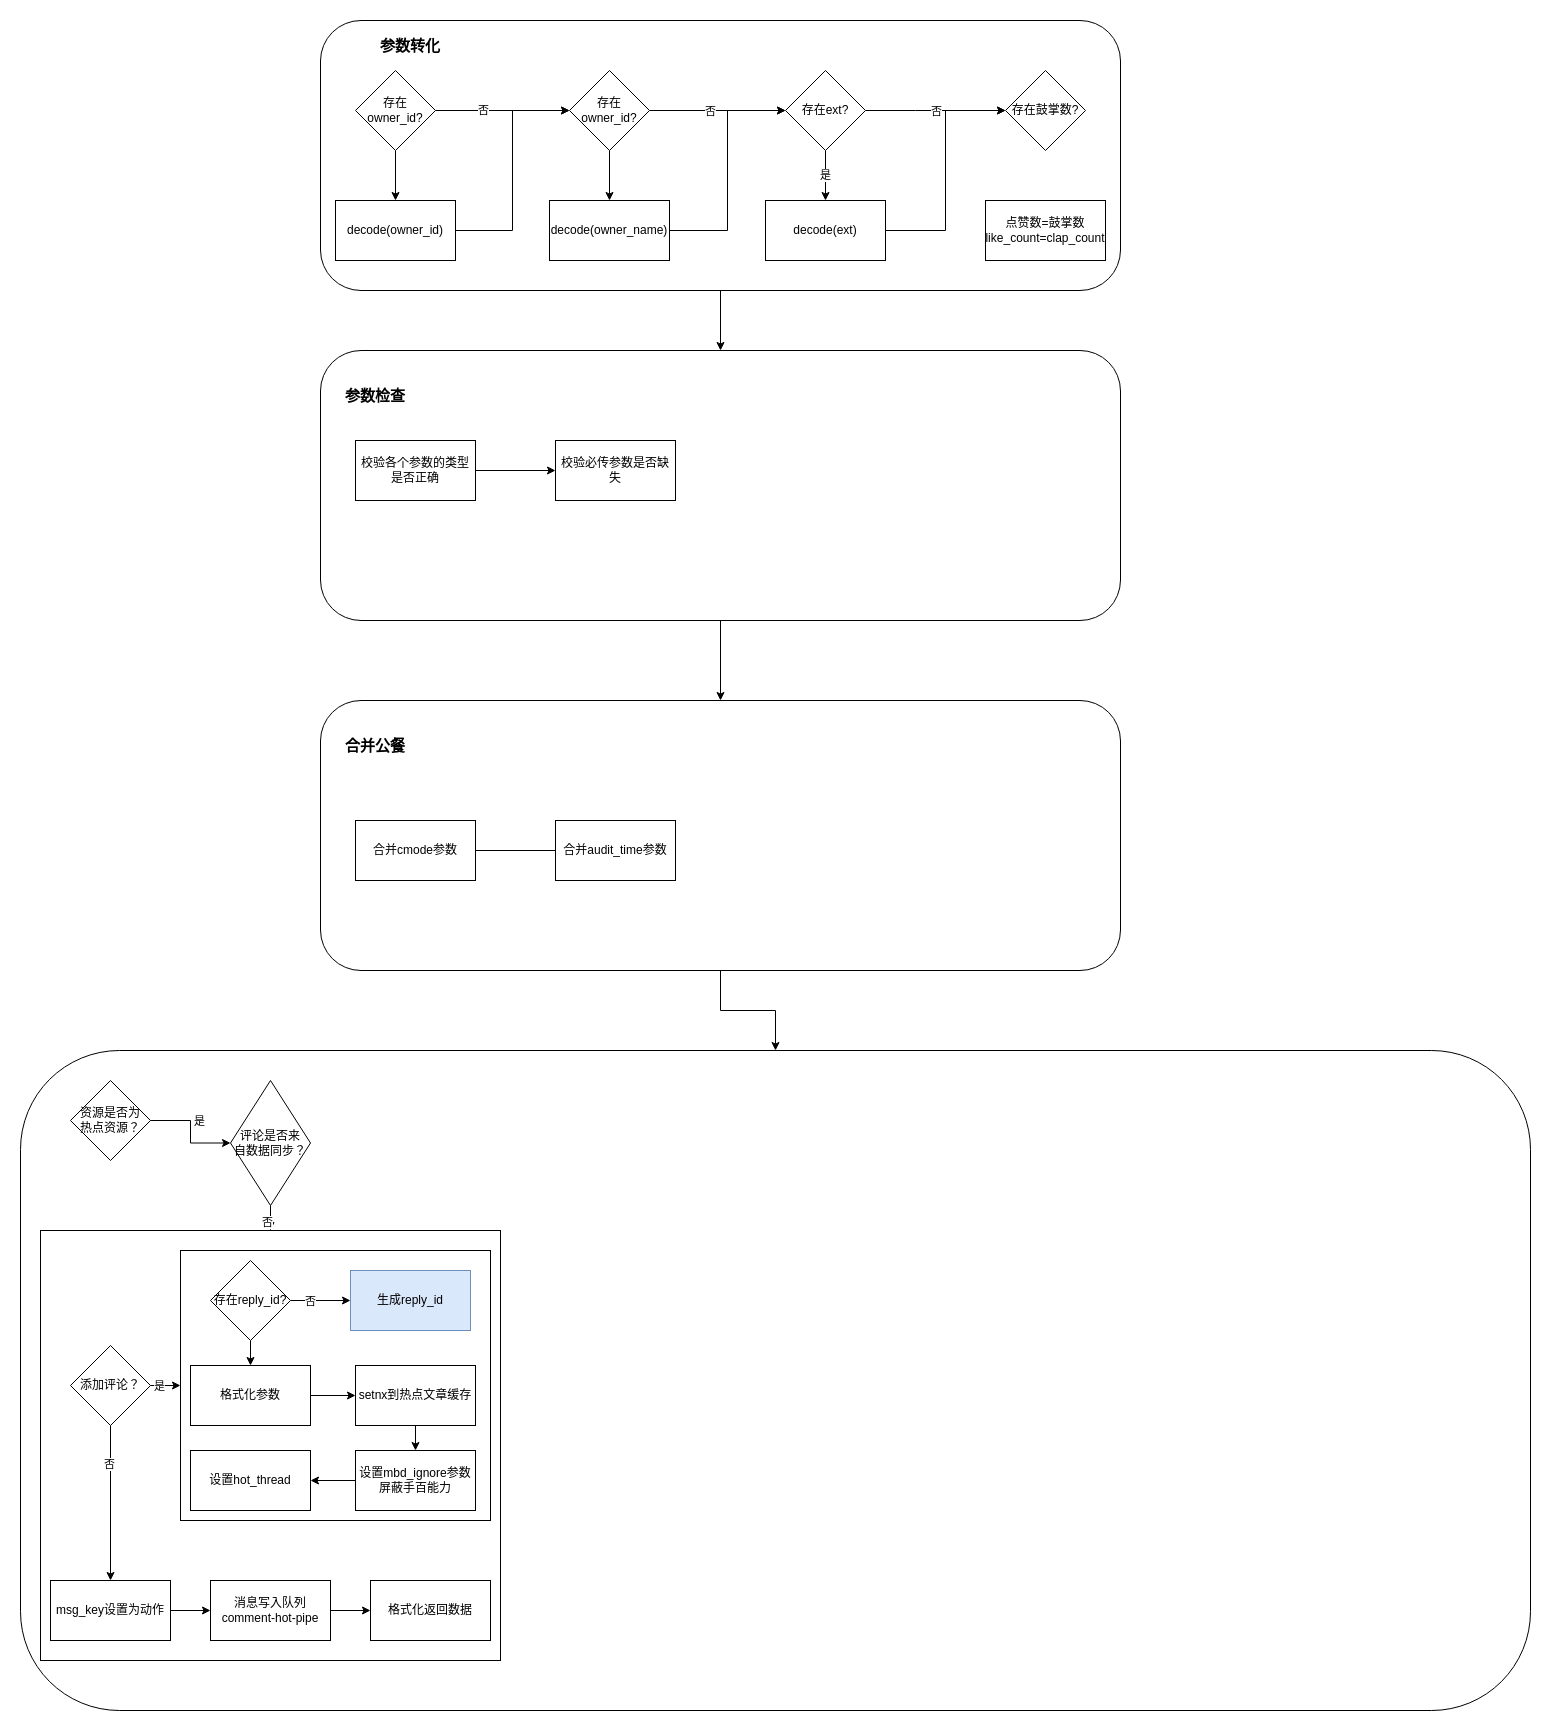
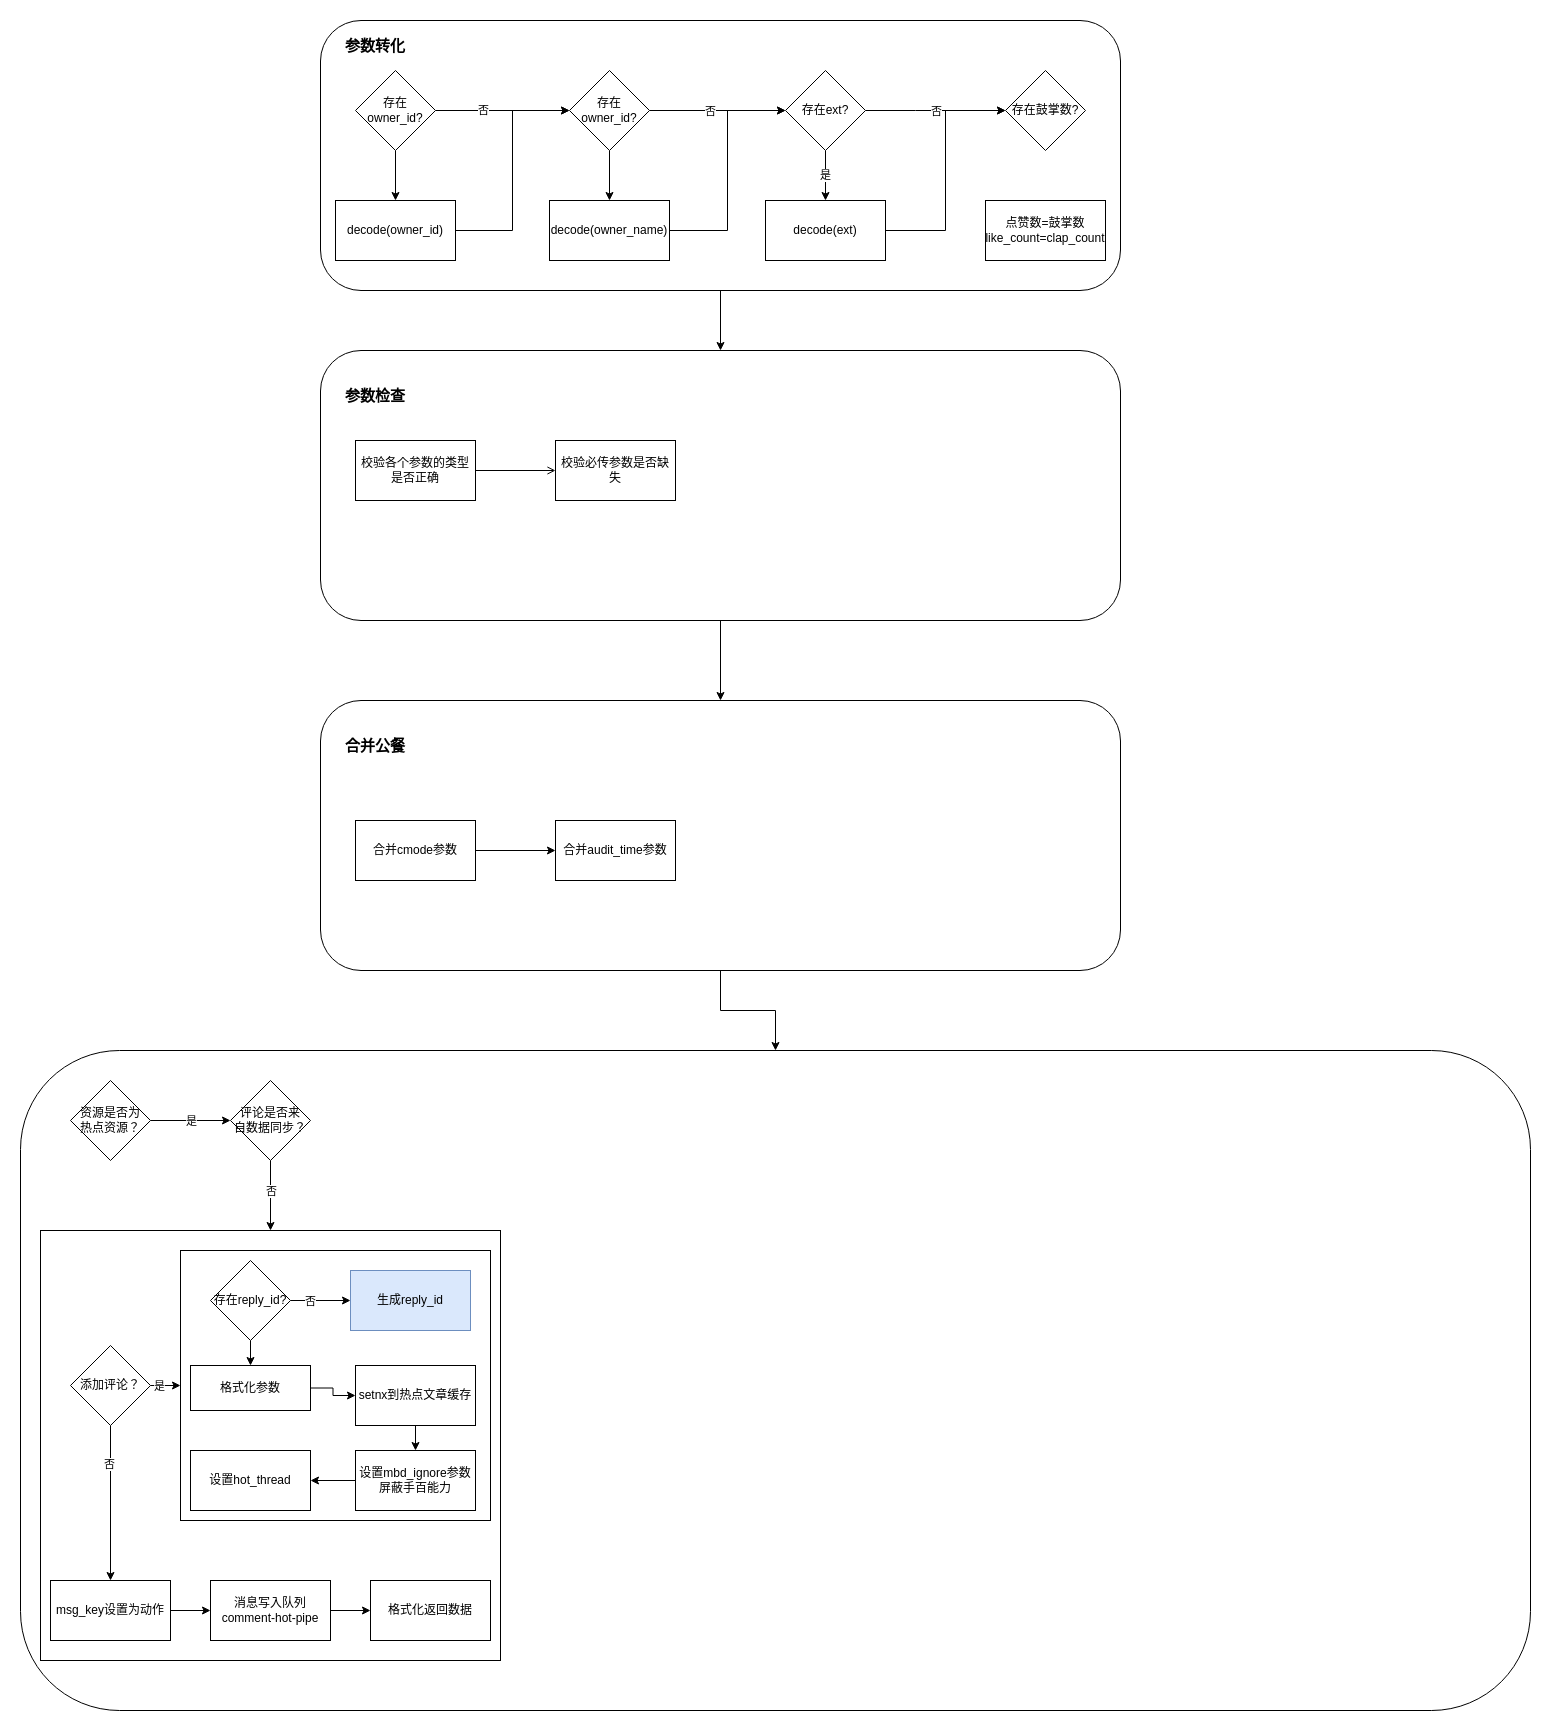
  <mxCell id="0" />
  <mxCell id="1" parent="0" />
  <mxCell id="2" value="" style="edgeStyle=orthogonalEdgeStyle;rounded=0;orthogonalLoop=1;jettySize=auto;html=1;" edge="1" parent="1" source="3" target="26"><mxGeometry relative="1" as="geometry" /></mxCell>
  <mxCell id="3" value="" style="rounded=1;whiteSpace=wrap;html=1;fontSize=12;glass=0;strokeWidth=1;shadow=0;" parent="1" vertex="1"><mxGeometry x="320" y="20" width="800" height="270" as="geometry" /></mxCell>
  <mxCell id="4" value="" style="edgeStyle=orthogonalEdgeStyle;rounded=0;orthogonalLoop=1;jettySize=auto;html=1;" edge="1" parent="1" source="7" target="11"><mxGeometry relative="1" as="geometry" /></mxCell>
  <mxCell id="5" value="否" style="edgeLabel;html=1;align=center;verticalAlign=middle;resizable=0;points=[];" vertex="1" connectable="0" parent="4"><mxGeometry x="-0.3" y="1" relative="1" as="geometry"><mxPoint as="offset" /></mxGeometry></mxCell>
  <mxCell id="6" value="" style="edgeStyle=orthogonalEdgeStyle;rounded=0;orthogonalLoop=1;jettySize=auto;html=1;" edge="1" parent="1" source="7" target="13"><mxGeometry relative="1" as="geometry" /></mxCell>
  <mxCell id="7" value="存在owner_id?" style="rhombus;whiteSpace=wrap;html=1;" vertex="1" parent="1"><mxGeometry x="355" y="70" width="80" height="80" as="geometry" /></mxCell>
  <mxCell id="8" value="" style="edgeStyle=orthogonalEdgeStyle;rounded=0;orthogonalLoop=1;jettySize=auto;html=1;" edge="1" parent="1" source="11" target="19"><mxGeometry relative="1" as="geometry"><mxPoint x="709" y="110" as="targetPoint" /></mxGeometry></mxCell>
  <mxCell id="9" value="否" style="edgeLabel;html=1;align=center;verticalAlign=middle;resizable=0;points=[];" vertex="1" connectable="0" parent="8"><mxGeometry x="-0.2" y="1" relative="1" as="geometry"><mxPoint x="6" y="1" as="offset" /></mxGeometry></mxCell>
  <mxCell id="10" value="" style="edgeStyle=orthogonalEdgeStyle;rounded=0;orthogonalLoop=1;jettySize=auto;html=1;" edge="1" parent="1" source="11" target="15"><mxGeometry relative="1" as="geometry" /></mxCell>
  <mxCell id="11" value="存在owner_id?" style="rhombus;whiteSpace=wrap;html=1;" vertex="1" parent="1"><mxGeometry x="569" y="70" width="80" height="80" as="geometry" /></mxCell>
  <mxCell id="12" value="" style="edgeStyle=orthogonalEdgeStyle;rounded=0;orthogonalLoop=1;jettySize=auto;html=1;entryX=0;entryY=0.5;entryDx=0;entryDy=0;" edge="1" parent="1" source="13" target="11"><mxGeometry relative="1" as="geometry"><mxPoint x="535" y="230" as="targetPoint" /></mxGeometry></mxCell>
  <mxCell id="13" value="decode(owner_id)" style="whiteSpace=wrap;html=1;" vertex="1" parent="1"><mxGeometry x="335" y="200" width="120" height="60" as="geometry" /></mxCell>
  <mxCell id="14" value="" style="edgeStyle=orthogonalEdgeStyle;rounded=0;orthogonalLoop=1;jettySize=auto;html=1;entryX=0;entryY=0.5;entryDx=0;entryDy=0;" edge="1" parent="1" source="15" target="19"><mxGeometry relative="1" as="geometry" /></mxCell>
  <mxCell id="15" value="decode(owner_name)" style="whiteSpace=wrap;html=1;" vertex="1" parent="1"><mxGeometry x="549" y="200" width="120" height="60" as="geometry" /></mxCell>
  <mxCell id="16" value="是" style="edgeStyle=orthogonalEdgeStyle;rounded=0;orthogonalLoop=1;jettySize=auto;html=1;" edge="1" parent="1" source="19" target="21"><mxGeometry relative="1" as="geometry" /></mxCell>
  <mxCell id="17" value="" style="edgeStyle=orthogonalEdgeStyle;rounded=0;orthogonalLoop=1;jettySize=auto;html=1;" edge="1" parent="1" source="19" target="22"><mxGeometry relative="1" as="geometry"><Array as="points"><mxPoint x="915" y="110" /><mxPoint x="915" y="110" /></Array></mxGeometry></mxCell>
  <mxCell id="18" value="否" style="edgeLabel;html=1;align=center;verticalAlign=middle;resizable=0;points=[];" vertex="1" connectable="0" parent="17"><mxGeometry x="0.18" y="-1" relative="1" as="geometry"><mxPoint x="-13" y="-1" as="offset" /></mxGeometry></mxCell>
  <mxCell id="19" value="存在ext?" style="rhombus;whiteSpace=wrap;html=1;" vertex="1" parent="1"><mxGeometry x="785" y="70" width="80" height="80" as="geometry" /></mxCell>
  <mxCell id="20" value="" style="edgeStyle=orthogonalEdgeStyle;rounded=0;orthogonalLoop=1;jettySize=auto;html=1;entryX=0;entryY=0.5;entryDx=0;entryDy=0;" edge="1" parent="1" source="21" target="22"><mxGeometry relative="1" as="geometry" /></mxCell>
  <mxCell id="21" value="decode(ext)" style="whiteSpace=wrap;html=1;" vertex="1" parent="1"><mxGeometry x="765" y="200" width="120" height="60" as="geometry" /></mxCell>
  <mxCell id="22" value="存在鼓掌数?" style="rhombus;whiteSpace=wrap;html=1;" vertex="1" parent="1"><mxGeometry x="1005" y="70" width="80" height="80" as="geometry" /></mxCell>
  <mxCell id="23" value="点赞数=鼓掌数&lt;div&gt;like_count=clap_count&lt;/div&gt;" style="whiteSpace=wrap;html=1;" vertex="1" parent="1"><mxGeometry x="985" y="200" width="120" height="60" as="geometry" /></mxCell>
- <mxCell id="24" value="参数转化" style="text;html=1;align=center;verticalAlign=middle;whiteSpace=wrap;rounded=0;fontStyle=1;fontSize=15;" vertex="1" parent="1"><mxGeometry x="375" y="30" width="70" height="30" as="geometry" /></mxCell>
+ <mxCell id="24" value="参数转化" style="text;html=1;align=center;verticalAlign=middle;whiteSpace=wrap;rounded=0;fontStyle=1;fontSize=15;" vertex="1" parent="1"><mxGeometry x="340" y="30" width="70" height="30" as="geometry" /></mxCell>
  <mxCell id="25" value="" style="edgeStyle=orthogonalEdgeStyle;rounded=0;orthogonalLoop=1;jettySize=auto;html=1;" edge="1" parent="1" source="26" target="32"><mxGeometry relative="1" as="geometry" /></mxCell>
  <mxCell id="26" value="" style="rounded=1;whiteSpace=wrap;html=1;fontSize=12;glass=0;strokeWidth=1;shadow=0;" vertex="1" parent="1"><mxGeometry x="320" y="350" width="800" height="270" as="geometry" /></mxCell>
  <mxCell id="27" value="参数检查" style="text;html=1;align=center;verticalAlign=middle;whiteSpace=wrap;rounded=0;fontStyle=1;fontSize=15;" vertex="1" parent="1"><mxGeometry x="340" y="380" width="70" height="30" as="geometry" /></mxCell>
- <mxCell id="28" value="" style="edgeStyle=orthogonalEdgeStyle;rounded=0;orthogonalLoop=1;jettySize=auto;html=1;" edge="1" parent="1" source="29" target="30"><mxGeometry relative="1" as="geometry" /></mxCell>
+ <mxCell id="28" value="" style="edgeStyle=orthogonalEdgeStyle;rounded=0;orthogonalLoop=1;jettySize=auto;html=1;endArrow=open;" edge="1" parent="1" source="29" target="30"><mxGeometry relative="1" as="geometry" /></mxCell>
  <mxCell id="29" value="校验各个参数的类型是否正确" style="rounded=0;whiteSpace=wrap;html=1;" vertex="1" parent="1"><mxGeometry x="355" y="440" width="120" height="60" as="geometry" /></mxCell>
  <mxCell id="30" value="校验必传参数是否缺失" style="rounded=0;whiteSpace=wrap;html=1;" vertex="1" parent="1"><mxGeometry x="555" y="440" width="120" height="60" as="geometry" /></mxCell>
  <mxCell id="31" value="" style="edgeStyle=orthogonalEdgeStyle;rounded=0;orthogonalLoop=1;jettySize=auto;html=1;" edge="1" parent="1" source="32" target="37"><mxGeometry relative="1" as="geometry" /></mxCell>
  <mxCell id="32" value="" style="rounded=1;whiteSpace=wrap;html=1;fontSize=12;glass=0;strokeWidth=1;shadow=0;" vertex="1" parent="1"><mxGeometry x="320" y="700" width="800" height="270" as="geometry" /></mxCell>
  <mxCell id="33" value="合并公餐" style="text;html=1;align=center;verticalAlign=middle;whiteSpace=wrap;rounded=0;fontStyle=1;fontSize=15;" vertex="1" parent="1"><mxGeometry x="340" y="730" width="70" height="30" as="geometry" /></mxCell>
- <mxCell id="34" value="" style="edgeStyle=orthogonalEdgeStyle;rounded=0;orthogonalLoop=1;jettySize=auto;html=1;endArrow=none;" edge="1" parent="1" source="35" target="36"><mxGeometry relative="1" as="geometry" /></mxCell>
+ <mxCell id="34" value="" style="edgeStyle=orthogonalEdgeStyle;rounded=0;orthogonalLoop=1;jettySize=auto;html=1;" edge="1" parent="1" source="35" target="36"><mxGeometry relative="1" as="geometry" /></mxCell>
  <mxCell id="35" value="合并cmode参数" style="rounded=0;whiteSpace=wrap;html=1;" vertex="1" parent="1"><mxGeometry x="355" y="820" width="120" height="60" as="geometry" /></mxCell>
  <mxCell id="36" value="合并audit_time参数" style="rounded=0;whiteSpace=wrap;html=1;" vertex="1" parent="1"><mxGeometry x="555" y="820" width="120" height="60" as="geometry" /></mxCell>
  <mxCell id="37" value="" style="rounded=1;whiteSpace=wrap;html=1;fontSize=12;glass=0;strokeWidth=1;shadow=0;" vertex="1" parent="1"><mxGeometry x="20" y="1050" width="1510" height="660" as="geometry" /></mxCell>
  <mxCell id="38" value="" style="edgeStyle=orthogonalEdgeStyle;rounded=0;orthogonalLoop=1;jettySize=auto;html=1;" edge="1" parent="1" source="40" target="43"><mxGeometry relative="1" as="geometry" /></mxCell>
  <mxCell id="39" value="是" style="edgeLabel;html=1;align=center;verticalAlign=middle;resizable=0;points=[];" vertex="1" connectable="0" parent="38"><mxGeometry x="-0.325" y="1" relative="1" as="geometry"><mxPoint x="13" y="1" as="offset" /></mxGeometry></mxCell>
  <mxCell id="40" value="资源是否为&lt;div&gt;热点资源？&lt;/div&gt;" style="rhombus;whiteSpace=wrap;html=1;" vertex="1" parent="1"><mxGeometry x="70" y="1080" width="80" height="80" as="geometry" /></mxCell>
  <mxCell id="41" value="" style="edgeStyle=orthogonalEdgeStyle;rounded=0;orthogonalLoop=1;jettySize=auto;html=1;" edge="1" parent="1" source="43" target="44"><mxGeometry relative="1" as="geometry" /></mxCell>
  <mxCell id="42" value="否" style="edgeLabel;html=1;align=center;verticalAlign=middle;resizable=0;points=[];" vertex="1" connectable="0" parent="41"><mxGeometry x="-0.143" y="2" relative="1" as="geometry"><mxPoint x="-2" as="offset" /></mxGeometry></mxCell>
- <mxCell id="43" value="评论是否来&lt;div&gt;自数据同步？&lt;/div&gt;" style="rhombus;whiteSpace=wrap;html=1;" vertex="1" parent="1"><mxGeometry x="230" y="1080" width="80" height="125" as="geometry" /></mxCell>
+ <mxCell id="43" value="评论是否来&lt;div&gt;自数据同步？&lt;/div&gt;" style="rhombus;whiteSpace=wrap;html=1;" vertex="1" parent="1"><mxGeometry x="230" y="1080" width="80" height="80" as="geometry" /></mxCell>
  <mxCell id="44" value="" style="whiteSpace=wrap;html=1;" vertex="1" parent="1"><mxGeometry x="40" y="1230" width="460" height="430" as="geometry" /></mxCell>
  <mxCell id="45" value="" style="edgeStyle=orthogonalEdgeStyle;rounded=0;orthogonalLoop=1;jettySize=auto;html=1;" edge="1" parent="1" source="49" target="50"><mxGeometry relative="1" as="geometry" /></mxCell>
  <mxCell id="46" value="是" style="edgeLabel;html=1;align=center;verticalAlign=middle;resizable=0;points=[];" vertex="1" connectable="0" parent="45"><mxGeometry x="-0.7" relative="1" as="geometry"><mxPoint as="offset" /></mxGeometry></mxCell>
  <mxCell id="47" value="" style="edgeStyle=orthogonalEdgeStyle;rounded=0;orthogonalLoop=1;jettySize=auto;html=1;" edge="1" parent="1" source="49" target="52"><mxGeometry relative="1" as="geometry" /></mxCell>
  <mxCell id="48" value="否" style="edgeLabel;html=1;align=center;verticalAlign=middle;resizable=0;points=[];" vertex="1" connectable="0" parent="47"><mxGeometry x="-0.514" y="-2" relative="1" as="geometry"><mxPoint as="offset" /></mxGeometry></mxCell>
  <mxCell id="49" value="添加评论？" style="rhombus;whiteSpace=wrap;html=1;" vertex="1" parent="1"><mxGeometry x="70" y="1345" width="80" height="80" as="geometry" /></mxCell>
  <mxCell id="50" value="" style="whiteSpace=wrap;html=1;" vertex="1" parent="1"><mxGeometry x="180" y="1250" width="310" height="270" as="geometry" /></mxCell>
  <mxCell id="51" value="" style="edgeStyle=orthogonalEdgeStyle;rounded=0;orthogonalLoop=1;jettySize=auto;html=1;" edge="1" parent="1" source="52" target="54"><mxGeometry relative="1" as="geometry" /></mxCell>
  <mxCell id="52" value="msg_key设置为动作" style="whiteSpace=wrap;html=1;" vertex="1" parent="1"><mxGeometry x="50" y="1580" width="120" height="60" as="geometry" /></mxCell>
  <mxCell id="53" value="" style="edgeStyle=orthogonalEdgeStyle;rounded=0;orthogonalLoop=1;jettySize=auto;html=1;" edge="1" parent="1" source="54" target="55"><mxGeometry relative="1" as="geometry" /></mxCell>
  <mxCell id="54" value="消息写入队列&lt;div&gt;comment-hot-pipe&lt;/div&gt;" style="whiteSpace=wrap;html=1;" vertex="1" parent="1"><mxGeometry x="210" y="1580" width="120" height="60" as="geometry" /></mxCell>
  <mxCell id="55" value="格式化返回数据" style="whiteSpace=wrap;html=1;" vertex="1" parent="1"><mxGeometry x="370" y="1580" width="120" height="60" as="geometry" /></mxCell>
  <mxCell id="56" value="" style="edgeStyle=orthogonalEdgeStyle;rounded=0;orthogonalLoop=1;jettySize=auto;html=1;" edge="1" parent="1" source="59" target="60"><mxGeometry relative="1" as="geometry" /></mxCell>
  <mxCell id="57" value="否" style="edgeLabel;html=1;align=center;verticalAlign=middle;resizable=0;points=[];" vertex="1" connectable="0" parent="56"><mxGeometry x="-0.367" relative="1" as="geometry"><mxPoint as="offset" /></mxGeometry></mxCell>
  <mxCell id="58" value="" style="edgeStyle=orthogonalEdgeStyle;rounded=0;orthogonalLoop=1;jettySize=auto;html=1;" edge="1" parent="1" source="59" target="62"><mxGeometry relative="1" as="geometry" /></mxCell>
  <mxCell id="59" value="存在reply_id?" style="rhombus;whiteSpace=wrap;html=1;" vertex="1" parent="1"><mxGeometry x="210" y="1260" width="80" height="80" as="geometry" /></mxCell>
  <mxCell id="60" value="生成reply_id" style="whiteSpace=wrap;html=1;fillColor=#dae8fc;strokeColor=#6c8ebf;" vertex="1" parent="1"><mxGeometry x="350" y="1270" width="120" height="60" as="geometry" /></mxCell>
  <mxCell id="61" value="" style="edgeStyle=orthogonalEdgeStyle;rounded=0;orthogonalLoop=1;jettySize=auto;html=1;" edge="1" parent="1" source="62" target="64"><mxGeometry relative="1" as="geometry" /></mxCell>
- <mxCell id="62" value="格式化参数" style="whiteSpace=wrap;html=1;" vertex="1" parent="1"><mxGeometry x="190" y="1365" width="120" height="60" as="geometry" /></mxCell>
+ <mxCell id="62" value="格式化参数" style="whiteSpace=wrap;html=1;" vertex="1" parent="1"><mxGeometry x="190" y="1365" width="120" height="45" as="geometry" /></mxCell>
  <mxCell id="63" value="" style="edgeStyle=orthogonalEdgeStyle;rounded=0;orthogonalLoop=1;jettySize=auto;html=1;" edge="1" parent="1" source="64" target="66"><mxGeometry relative="1" as="geometry" /></mxCell>
  <mxCell id="64" value="setnx到热点文章缓存" style="whiteSpace=wrap;html=1;" vertex="1" parent="1"><mxGeometry x="355" y="1365" width="120" height="60" as="geometry" /></mxCell>
  <mxCell id="65" value="" style="edgeStyle=orthogonalEdgeStyle;rounded=0;orthogonalLoop=1;jettySize=auto;html=1;" edge="1" parent="1" source="66" target="67"><mxGeometry relative="1" as="geometry" /></mxCell>
  <mxCell id="66" value="设置mbd_ignore参数&lt;div&gt;屏蔽手百能力&lt;/div&gt;" style="whiteSpace=wrap;html=1;" vertex="1" parent="1"><mxGeometry x="355" y="1450" width="120" height="60" as="geometry" /></mxCell>
  <mxCell id="67" value="设置hot_thread" style="whiteSpace=wrap;html=1;" vertex="1" parent="1"><mxGeometry x="190" y="1450" width="120" height="60" as="geometry" /></mxCell>
